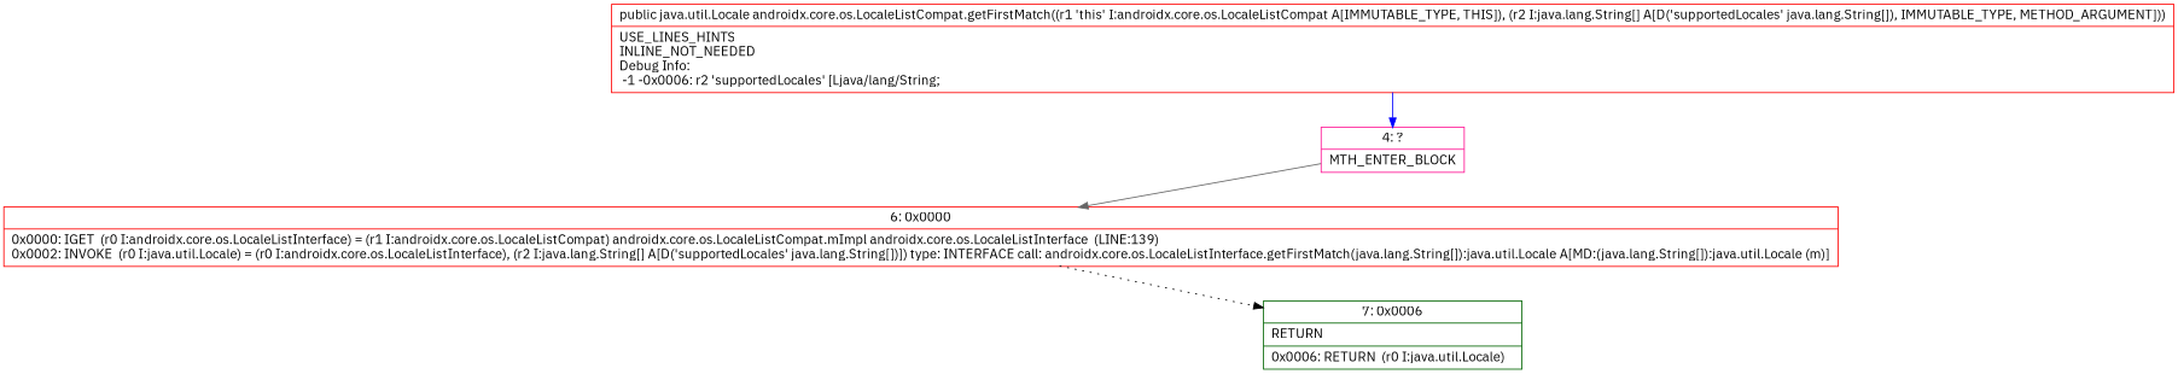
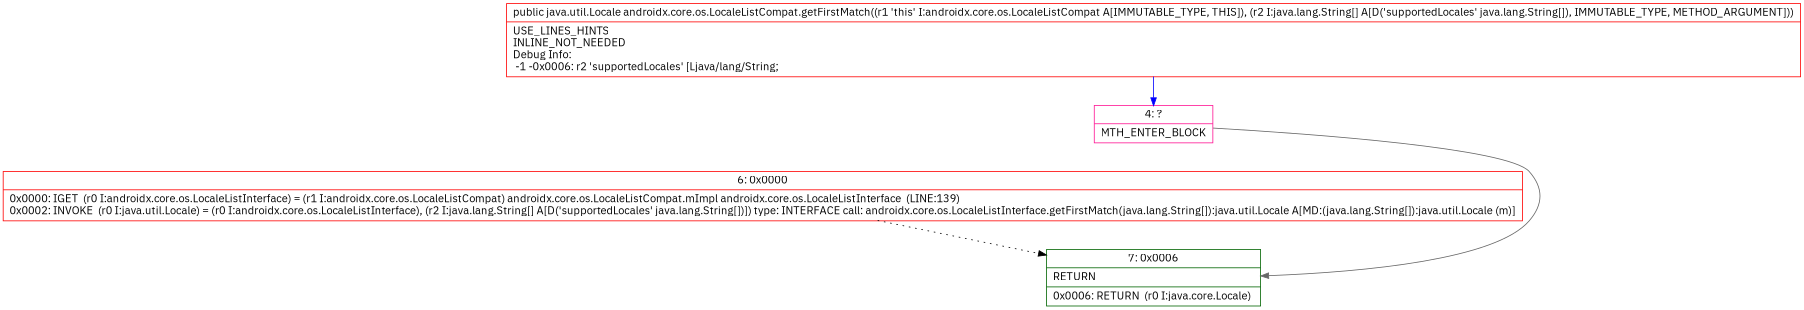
  digraph {
    fontname="IBM Plex Sans"
    node [color=red fontname="IBM Plex Sans" shape=record]
    edge [fontname="IBM Plex Sans" style=solid]
    n1 [color=deeppink label="{4\:\ ?|MTH_ENTER_BLOCK\l}"]
    n2 [label="{6\:\ 0x0000|0x0000: IGET  (r0 I:androidx.core.os.LocaleListInterface) = (r1 I:androidx.core.os.LocaleListCompat) androidx.core.os.LocaleListCompat.mImpl androidx.core.os.LocaleListInterface  (LINE:139)\l0x0002: INVOKE  (r0 I:java.util.Locale) = (r0 I:androidx.core.os.LocaleListInterface), (r2 I:java.lang.String[] A[D('supportedLocales' java.lang.String[])]) type: INTERFACE call: androidx.core.os.LocaleListInterface.getFirstMatch(java.lang.String[]):java.util.Locale A[MD:(java.lang.String[]):java.util.Locale (m)]\l}"]
-   n3 [color=darkgreen label="{7\:\ 0x0006|RETURN\l|0x0006: RETURN  (r0 I:java.util.Locale) \l}"]
+   n3 [color=darkgreen label="{7\:\ 0x0006|RETURN\l|0x0006: RETURN  (r0 I:java.core.Locale) \l}"]
    n4 [label="{public java.util.Locale androidx.core.os.LocaleListCompat.getFirstMatch((r1 'this' I:androidx.core.os.LocaleListCompat A[IMMUTABLE_TYPE, THIS]), (r2 I:java.lang.String[] A[D('supportedLocales' java.lang.String[]), IMMUTABLE_TYPE, METHOD_ARGUMENT]))  | USE_LINES_HINTS\lINLINE_NOT_NEEDED\lDebug Info:\l  \-1 \-0x0006: r2 'supportedLocales' [Ljava\/lang\/String;\l}"]
-   n1 -> n2 [color=gray40]
+   n1 -> n3 [color=gray40]
    n2 -> n3 [color=black style=dotted]
    n4 -> n1 [color=blue]
  }
